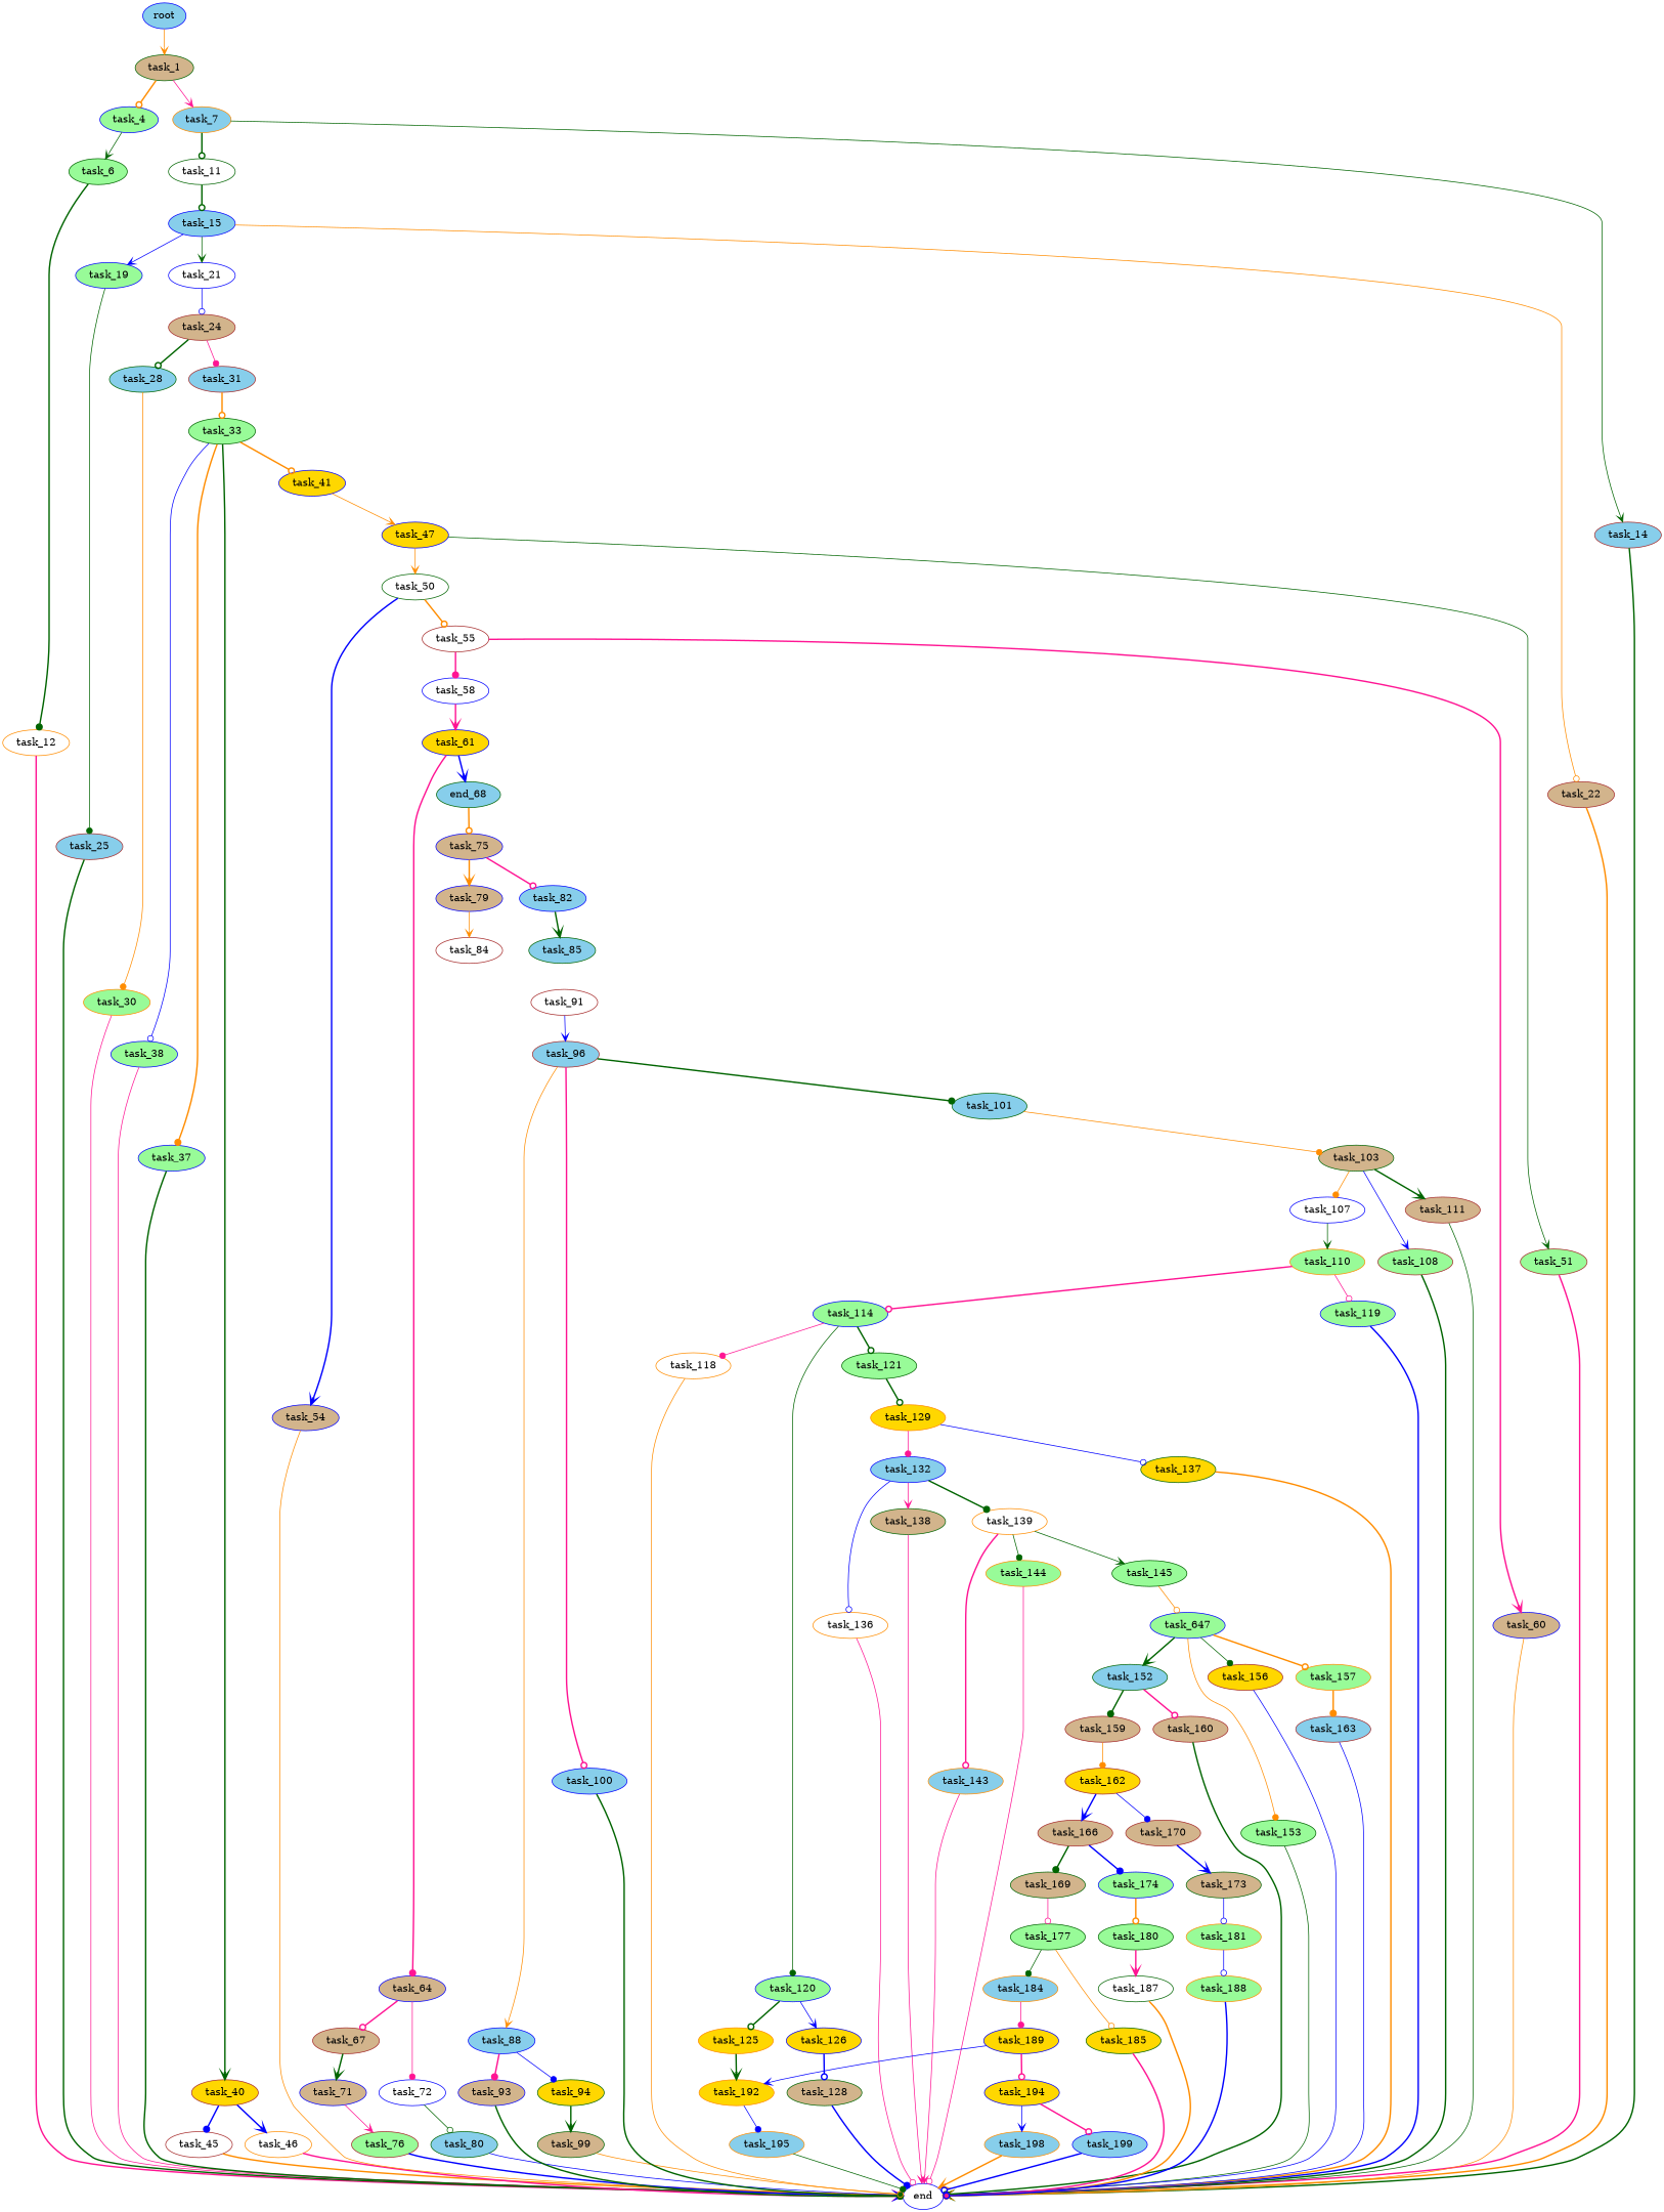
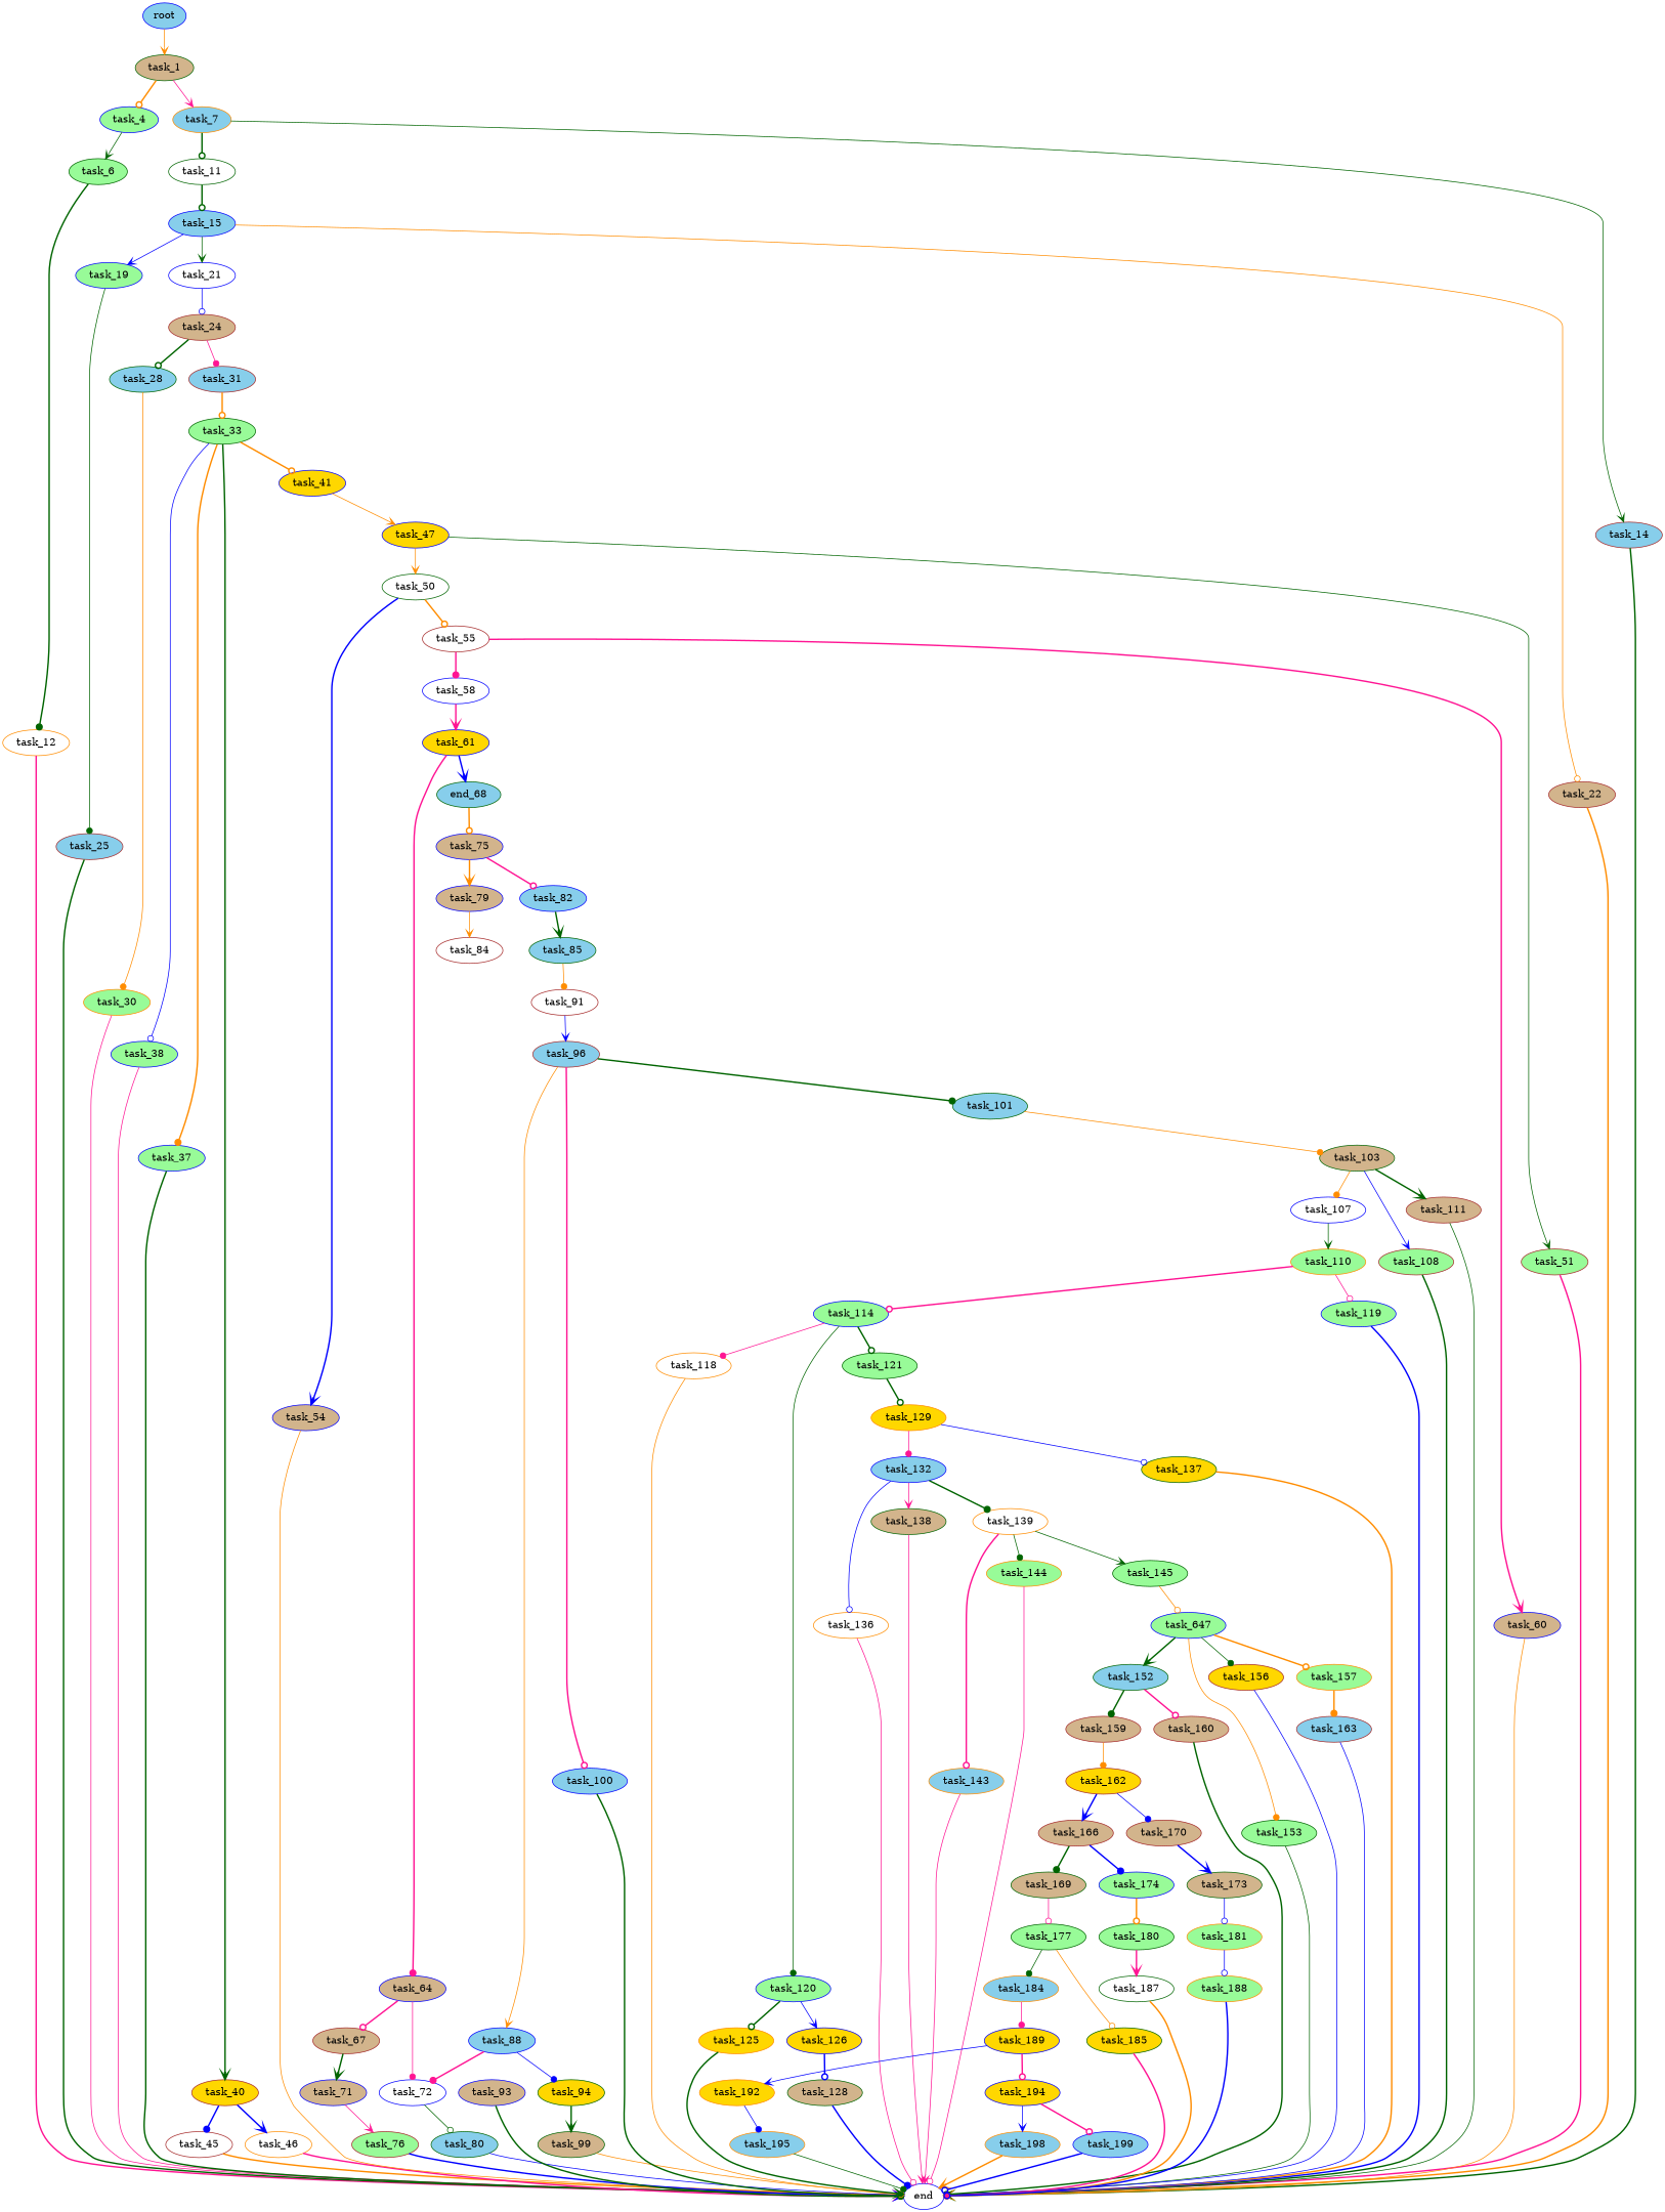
  digraph {
    node [color=blue fillcolor=palegreen style=filled]
    edge [arrowhead=odot color=darkgreen style=bold]
    root [fillcolor=skyblue]
    task_1 [color=darkgreen fillcolor=tan]
    task_4
    task_7 [color=darkorange fillcolor=skyblue]
    task_6 [color=darkgreen]
    task_11 [color=darkgreen fillcolor=white]
    task_14 [color=brown fillcolor=skyblue]
    task_12 [color=darkorange fillcolor=white]
    task_15 [fillcolor=skyblue]
    end [fillcolor=white]
    task_19
    task_21 [fillcolor=white]
    task_22 [color=brown fillcolor=tan]
    task_25 [color=brown fillcolor=skyblue]
    task_24 [color=brown fillcolor=tan]
    task_28 [color=darkgreen fillcolor=skyblue]
    task_31 [color=brown fillcolor=skyblue]
    task_30 [color=darkorange]
    task_33 [color=darkgreen]
    task_38
    n21 [label=task_37]
    task_40 [color=brown fillcolor=gold]
    task_41 [fillcolor=gold]
    task_45 [color=brown fillcolor=white]
    task_46 [color=darkorange fillcolor=white]
    task_47 [fillcolor=gold]
    task_50 [color=darkgreen fillcolor=white]
    task_51 [color=brown]
    task_54 [fillcolor=tan]
    task_55 [color=brown fillcolor=white]
    task_58 [fillcolor=white]
    task_60 [fillcolor=tan]
    task_61 [fillcolor=gold]
    task_64 [fillcolor=tan]
    n35 [color=darkgreen fillcolor=skyblue label=end_68]
    task_67 [color=brown fillcolor=tan]
    task_72 [fillcolor=white]
    task_75 [fillcolor=tan]
    task_71 [fillcolor=tan]
    task_80 [color=darkgreen fillcolor=skyblue]
    task_79 [fillcolor=tan]
    task_82 [fillcolor=skyblue]
    task_76 [color=brown]
    task_84 [color=brown fillcolor=white]
    task_85 [color=darkgreen fillcolor=skyblue]
    task_91 [color=brown fillcolor=white]
    task_88 [fillcolor=skyblue]
    task_93 [fillcolor=tan]
    task_94 [color=darkgreen fillcolor=gold]
    task_96 [color=brown fillcolor=skyblue]
    task_99 [color=darkgreen fillcolor=tan]
    task_100 [fillcolor=skyblue]
    task_101 [color=darkgreen fillcolor=skyblue]
    task_103 [color=darkgreen fillcolor=tan]
    task_107 [fillcolor=white]
    task_108 [color=brown]
    task_111 [color=brown fillcolor=tan]
    task_110 [color=darkorange]
    task_114
    task_119
    task_118 [color=darkorange fillcolor=white]
    task_120
    task_121 [color=darkgreen]
    task_125 [color=darkorange fillcolor=gold]
    task_126 [fillcolor=gold]
    task_129 [color=darkorange fillcolor=gold]
    task_128 [color=darkgreen fillcolor=tan]
    task_132 [fillcolor=skyblue]
    task_137 [color=darkgreen fillcolor=gold]
    task_136 [color=darkorange fillcolor=white]
    task_138 [color=darkgreen fillcolor=tan]
    task_139 [color=darkorange fillcolor=white]
    task_143 [color=darkorange fillcolor=skyblue]
    task_144 [color=darkorange]
    task_145 [color=darkgreen]
    n76 [label=task_647]
    task_152 [color=darkgreen fillcolor=skyblue]
    task_153 [color=darkgreen]
    task_156 [color=brown fillcolor=gold]
    task_157 [color=darkorange]
    task_159 [color=brown fillcolor=tan]
    task_160 [color=brown fillcolor=tan]
    task_163 [color=brown fillcolor=skyblue]
    task_162 [color=brown fillcolor=gold]
    task_166 [color=brown fillcolor=tan]
    task_170 [color=brown fillcolor=tan]
    task_169 [color=darkgreen fillcolor=tan]
    task_174
    task_173 [color=darkgreen fillcolor=tan]
    task_177 [color=darkgreen]
    task_180 [color=darkgreen]
    task_181 [color=darkorange]
    task_184 [color=darkorange fillcolor=skyblue]
    task_185 [color=darkgreen fillcolor=gold]
    task_187 [color=darkgreen fillcolor=white]
    task_189 [fillcolor=gold]
    task_188 [color=darkorange]
    task_192 [color=darkorange fillcolor=gold]
    task_194 [fillcolor=gold]
    task_195 [color=darkorange fillcolor=skyblue]
    task_198 [color=darkorange fillcolor=skyblue]
    task_199 [fillcolor=skyblue]
    root -> task_1 [arrowhead=vee color=darkorange style=solid]
    task_1 -> task_4 [color=darkorange]
    task_1 -> task_7 [arrowhead=vee color=deeppink style=solid]
    task_4 -> task_6 [arrowhead=vee style=solid]
    task_7 -> task_11
    task_7 -> task_14 [arrowhead=vee style=solid]
    task_6 -> task_12 [arrowhead=dot]
    task_11 -> task_15
    task_14 -> end [arrowhead=vee]
    task_12 -> end [arrowhead=vee color=deeppink]
    task_15 -> task_19 [arrowhead=vee color=blue style=solid]
    task_15 -> task_21 [arrowhead=vee style=solid]
    task_15 -> task_22 [color=darkorange style=solid]
    task_19 -> task_25 [arrowhead=dot style=solid]
    task_21 -> task_24 [color=blue style=solid]
    task_22 -> end [color=darkorange]
    task_25 -> end
    task_24 -> task_28
    task_24 -> task_31 [arrowhead=dot color=deeppink style=solid]
    task_28 -> task_30 [arrowhead=dot color=darkorange style=solid]
    task_31 -> task_33 [color=darkorange]
    task_30 -> end [arrowhead=dot color=deeppink style=solid]
    task_33 -> task_38 [color=blue style=solid]
    task_33 -> n21 [arrowhead=dot color=darkorange]
    task_33 -> task_40 [arrowhead=vee]
    task_33 -> task_41 [color=darkorange]
    task_38 -> end [color=deeppink style=solid]
    n21 -> end [arrowhead=dot]
    task_40 -> task_45 [arrowhead=dot color=blue]
    task_40 -> task_46 [arrowhead=vee color=blue]
    task_41 -> task_47 [arrowhead=vee color=darkorange style=solid]
    task_45 -> end [arrowhead=dot color=darkorange]
    task_46 -> end [arrowhead=dot color=deeppink]
    task_47 -> task_50 [arrowhead=vee color=darkorange style=solid]
    task_47 -> task_51 [arrowhead=vee style=solid]
    task_50 -> task_54 [arrowhead=vee color=blue]
    task_50 -> task_55 [color=darkorange]
    task_51 -> end [color=deeppink]
    task_54 -> end [arrowhead=dot color=darkorange style=solid]
    task_55 -> task_58 [arrowhead=dot color=deeppink]
    task_55 -> task_60 [arrowhead=vee color=deeppink]
    task_58 -> task_61 [arrowhead=vee color=deeppink]
    task_60 -> end [arrowhead=dot color=darkorange style=solid]
    task_61 -> task_64 [arrowhead=dot color=deeppink]
    task_61 -> n35 [arrowhead=vee color=blue]
    task_64 -> task_67 [color=deeppink]
    task_64 -> task_72 [arrowhead=dot color=deeppink style=solid]
    n35 -> task_75 [color=darkorange]
    task_67 -> task_71 [arrowhead=vee]
    task_72 -> task_80 [style=solid]
    task_75 -> task_79 [arrowhead=vee color=darkorange]
    task_75 -> task_82 [color=deeppink]
    task_71 -> task_76 [arrowhead=vee color=deeppink style=solid]
    task_80 -> end [color=blue style=solid]
    task_79 -> task_84 [arrowhead=vee color=darkorange style=solid]
    task_82 -> task_85 [arrowhead=vee]
    task_76 -> end [arrowhead=vee color=blue]
+   task_85 -> task_91 [arrowhead=dot color=darkorange style=solid]
    task_91 -> task_96 [arrowhead=vee color=blue style=solid]
-   task_88 -> task_93 [arrowhead=dot color=deeppink]
+   task_88 -> task_72 [arrowhead=dot color=deeppink]
    task_88 -> task_94 [arrowhead=dot color=blue style=solid]
    task_93 -> end
    task_94 -> task_99 [arrowhead=vee]
    task_96 -> task_88 [arrowhead=vee color=darkorange style=solid]
    task_96 -> task_100 [color=deeppink]
    task_96 -> task_101 [arrowhead=dot]
    task_99 -> end [color=darkorange style=solid]
    task_100 -> end [arrowhead=dot]
    task_101 -> task_103 [arrowhead=dot color=darkorange style=solid]
    task_103 -> task_107 [arrowhead=dot color=darkorange style=solid]
    task_103 -> task_108 [arrowhead=vee color=blue style=solid]
    task_103 -> task_111 [arrowhead=vee]
    task_107 -> task_110 [arrowhead=vee style=solid]
    task_108 -> end
    task_111 -> end [arrowhead=vee style=solid]
    task_110 -> task_114 [color=deeppink]
    task_110 -> task_119 [color=deeppink style=solid]
    task_114 -> task_118 [arrowhead=dot color=deeppink style=solid]
    task_114 -> task_120 [arrowhead=dot style=solid]
    task_114 -> task_121
    task_119 -> end [color=blue]
    task_118 -> end [color=darkorange style=solid]
    task_120 -> task_125
    task_120 -> task_126 [arrowhead=vee color=blue style=solid]
    task_121 -> task_129
-   task_125 -> task_192 [arrowhead=vee]
+   task_125 -> end [arrowhead=vee]
    task_126 -> task_128 [color=blue]
    task_129 -> task_132 [arrowhead=dot color=deeppink style=solid]
    task_129 -> task_137 [color=blue style=solid]
    task_128 -> end [arrowhead=dot color=blue]
    task_132 -> task_136 [color=blue style=solid]
    task_132 -> task_138 [arrowhead=vee color=deeppink style=solid]
    task_132 -> task_139 [arrowhead=dot]
    task_137 -> end [arrowhead=vee color=darkorange]
    task_136 -> end [color=deeppink style=solid]
    task_138 -> end [arrowhead=vee color=deeppink style=solid]
    task_139 -> task_143 [color=deeppink]
    task_139 -> task_144 [arrowhead=dot style=solid]
    task_139 -> task_145 [arrowhead=vee style=solid]
    task_143 -> end [arrowhead=vee color=deeppink style=solid]
    task_144 -> end [color=deeppink style=solid]
    task_145 -> n76 [color=darkorange style=solid]
    n76 -> task_152 [arrowhead=vee]
    n76 -> task_153 [arrowhead=dot color=darkorange style=solid]
    n76 -> task_156 [arrowhead=dot style=solid]
    n76 -> task_157 [color=darkorange]
    task_152 -> task_159 [arrowhead=dot]
    task_152 -> task_160 [color=deeppink]
    task_153 -> end [arrowhead=vee style=solid]
    task_156 -> end [arrowhead=dot color=blue style=solid]
    task_157 -> task_163 [arrowhead=dot color=darkorange]
    task_159 -> task_162 [arrowhead=dot color=darkorange style=solid]
    task_160 -> end
    task_163 -> end [color=blue style=solid]
    task_162 -> task_166 [arrowhead=vee color=blue]
    task_162 -> task_170 [arrowhead=dot color=blue style=solid]
    task_166 -> task_169 [arrowhead=dot]
    task_166 -> task_174 [arrowhead=dot color=blue]
    task_170 -> task_173 [arrowhead=vee color=blue]
    task_169 -> task_177 [color=deeppink style=solid]
    task_174 -> task_180 [color=darkorange]
    task_173 -> task_181 [color=blue style=solid]
    task_177 -> task_184 [arrowhead=dot style=solid]
    task_177 -> task_185 [color=darkorange style=solid]
    task_180 -> task_187 [arrowhead=vee color=deeppink]
    task_181 -> task_188 [color=blue style=solid]
    task_184 -> task_189 [arrowhead=dot color=deeppink style=solid]
    task_185 -> end [arrowhead=dot color=deeppink]
    task_187 -> end [color=darkorange]
    task_189 -> task_192 [arrowhead=vee color=blue style=solid]
    task_189 -> task_194 [color=deeppink]
    task_188 -> end [color=blue]
    task_192 -> task_195 [arrowhead=dot color=blue style=solid]
    task_194 -> task_198 [arrowhead=vee color=blue style=solid]
    task_194 -> task_199 [color=deeppink]
    task_195 -> end [arrowhead=dot style=solid]
    task_198 -> end [arrowhead=vee color=darkorange]
    task_199 -> end [color=blue]
  }
